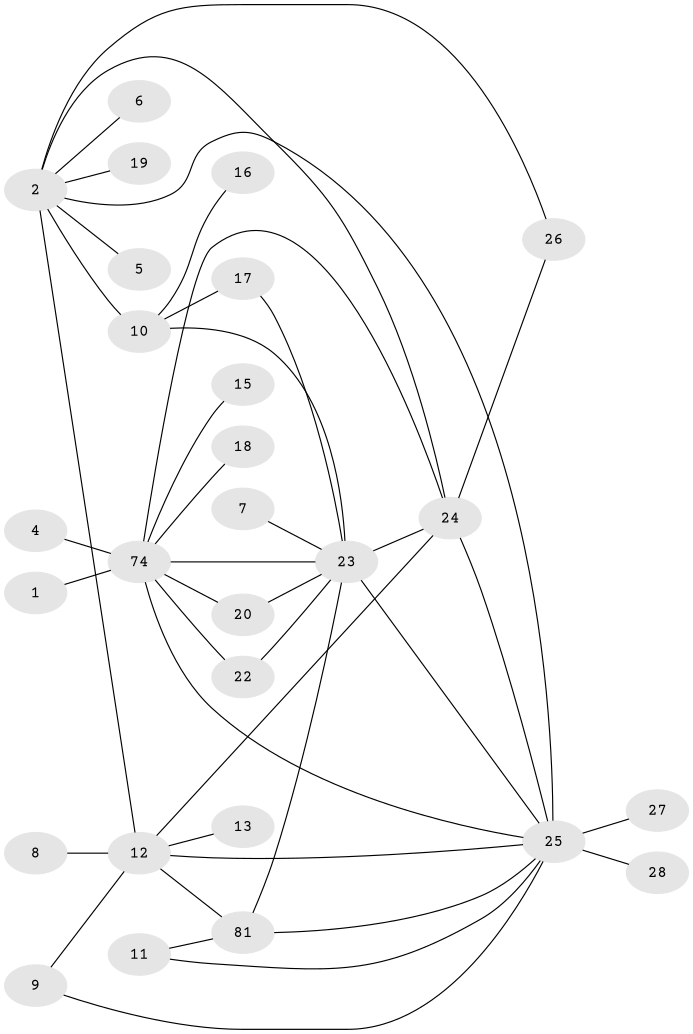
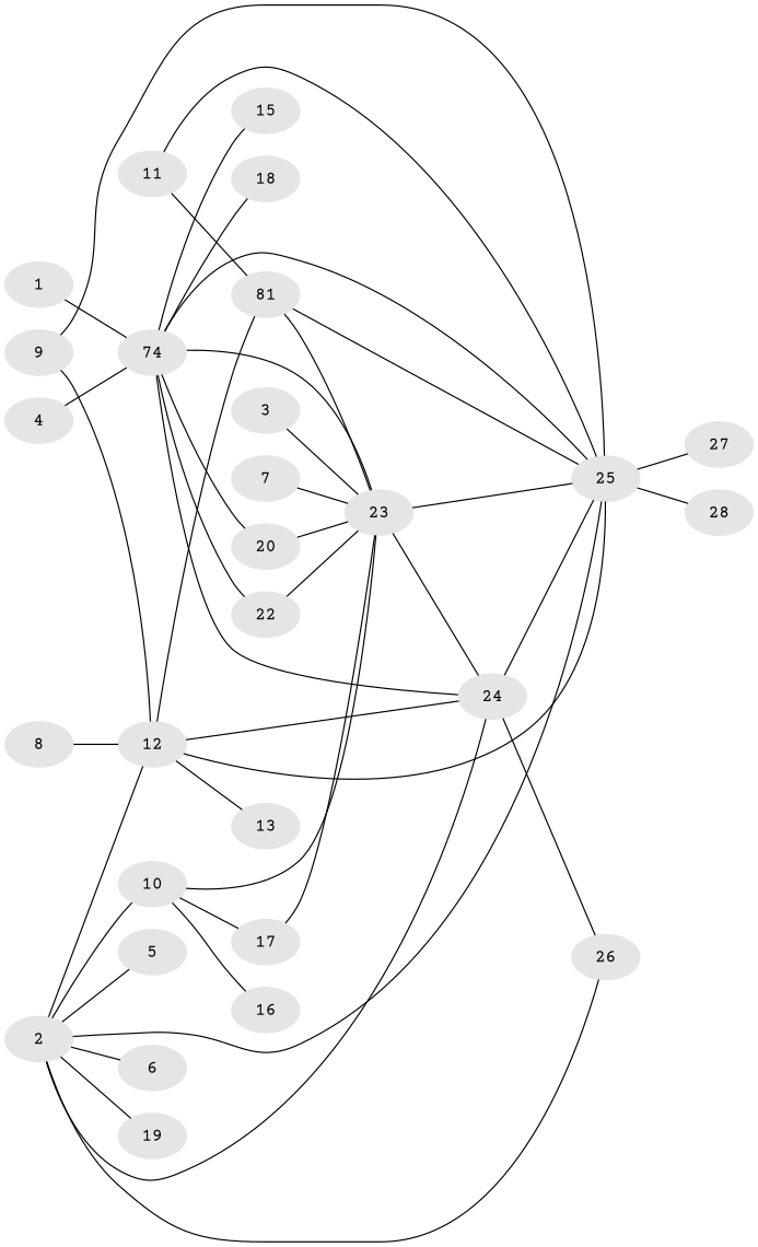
  graph {
    fontname="Courier Prime"
    rankdir=LR
    node [color=gray90 fontname="Courier Prime" style=filled]
    edge [fontname="Courier Prime" weight=1.0]
    n1 [label=74]
    1
    24
    25
    23
    15
    18
    20
    22
    2
    5
    6
    10
    12
    19
    26
    16
    17
    n19 [label=81]
    13
    27
    28
+   3
    4
    7
    8
    9
    11
    n1 -- 24
    n1 -- 25
    n1 -- 23
    n1 -- 15
    n1 -- 18
    n1 -- 20
    n1 -- 22
    1 -- n1
    24 -- 25
    24 -- 26
    25 -- 27
    25 -- 28
    23 -- 24
    23 -- 25
    20 -- 23
    22 -- 23
    2 -- 24
    2 -- 25
    2 -- 5
    2 -- 6
    2 -- 10
    2 -- 12
    2 -- 19
    2 -- 26
    10 -- 23
    10 -- 16
    10 -- 17
    12 -- 24
    12 -- 25
    12 -- n19
    12 -- 13
    17 -- 23
    n19 -- 25
    n19 -- 23
+   3 -- 23
    4 -- n1
    7 -- 23
    8 -- 12
    9 -- 25
    9 -- 12
    11 -- 25
    11 -- n19
  }
